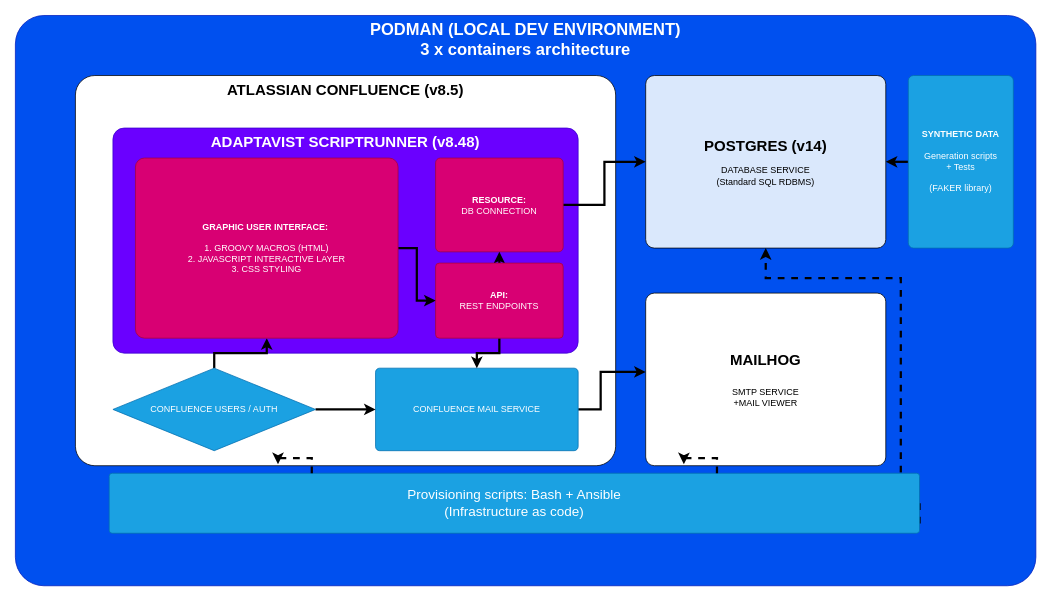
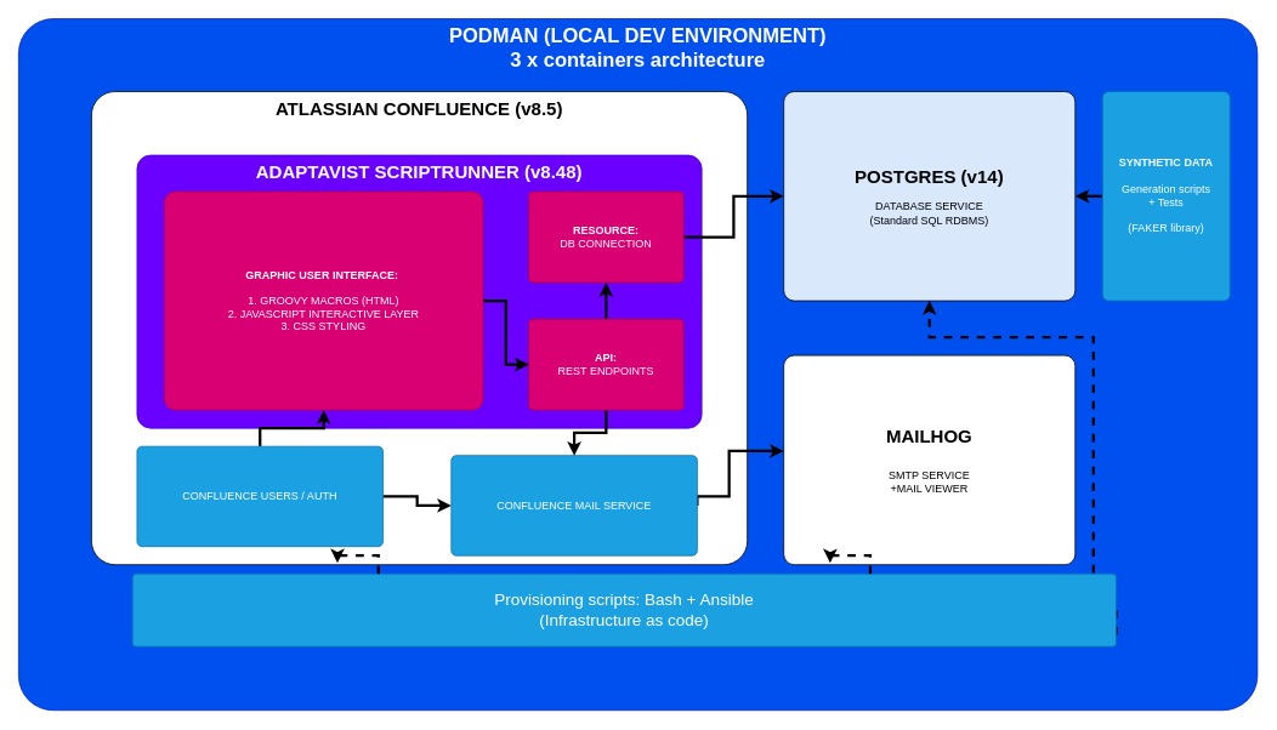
  <mxCell id="0" />
  <mxCell id="1" parent="0" />
  <mxCell id="2" value="PODMAN (LOCAL DEV ENVIRONMENT)&lt;br&gt;3 x containers architecture" style="rounded=1;whiteSpace=wrap;html=1;verticalAlign=top;arcSize=5;fillColor=#0050ef;strokeColor=#001DBC;fontColor=#ffffff;fontSize=22;fontStyle=1" vertex="1" parent="1"><mxGeometry x="20" y="20" width="1360" height="760" as="geometry" /></mxCell>
  <mxCell id="3" value="ATLASSIAN CONFLUENCE (v8.5)" style="rounded=1;whiteSpace=wrap;html=1;verticalAlign=top;arcSize=5;fontStyle=1;fontSize=20;" vertex="1" parent="1"><mxGeometry x="100" y="100" width="720" height="520" as="geometry" /></mxCell>
  <mxCell id="4" value="&lt;b&gt;&lt;font style=&quot;font-size: 20px;&quot;&gt;POSTGRES (v14)&lt;br&gt;&lt;/font&gt;&lt;/b&gt;&lt;br&gt;DATABASE SERVICE&lt;br&gt;(Standard SQL RDBMS)" style="rounded=1;whiteSpace=wrap;html=1;verticalAlign=middle;arcSize=5;fillColor=#dae8fc;" vertex="1" parent="1"><mxGeometry x="860" y="100" width="320" height="230" as="geometry" /></mxCell>
  <mxCell id="5" value="&lt;b&gt;&lt;font style=&quot;font-size: 20px;&quot;&gt;MAILHOG&lt;br&gt;&lt;br&gt;&lt;/font&gt;&lt;/b&gt;SMTP SERVICE&lt;br&gt;+MAIL VIEWER" style="rounded=1;whiteSpace=wrap;html=1;verticalAlign=middle;arcSize=5;" vertex="1" parent="1"><mxGeometry x="860" y="390" width="320" height="230" as="geometry" /></mxCell>
  <mxCell id="6" value="ADAPTAVIST SCRIPTRUNNER (v8.48)" style="rounded=1;whiteSpace=wrap;html=1;verticalAlign=top;arcSize=5;fillColor=#6a00ff;strokeColor=#3700CC;fontColor=#ffffff;fontStyle=1;fontSize=20;" vertex="1" parent="1"><mxGeometry x="150" y="170" width="620" height="300" as="geometry" /></mxCell>
  <mxCell id="7" style="edgeStyle=orthogonalEdgeStyle;rounded=0;orthogonalLoop=1;jettySize=auto;html=1;exitX=1;exitY=0.5;exitDx=0;exitDy=0;strokeWidth=3;" edge="1" parent="1" source="8" target="5"><mxGeometry relative="1" as="geometry"><Array as="points"><mxPoint x="800" y="545" /><mxPoint x="800" y="495" /></Array></mxGeometry></mxCell>
- <mxCell id="8" value="CONFLUENCE MAIL SERVICE" style="rounded=1;whiteSpace=wrap;html=1;verticalAlign=middle;arcSize=5;fillColor=#1ba1e2;fontColor=#ffffff;strokeColor=#006EAF;" vertex="1" parent="1"><mxGeometry x="500" y="490" width="270" height="110" as="geometry" /></mxCell>
+ <mxCell id="8" value="CONFLUENCE MAIL SERVICE" style="rounded=1;whiteSpace=wrap;html=1;verticalAlign=middle;arcSize=5;fillColor=#1ba1e2;fontColor=#ffffff;strokeColor=#006EAF;" vertex="1" parent="1"><mxGeometry x="495" y="500" width="270" height="110" as="geometry" /></mxCell>
  <mxCell id="9" style="edgeStyle=orthogonalEdgeStyle;rounded=0;orthogonalLoop=1;jettySize=auto;html=1;exitX=0.5;exitY=0;exitDx=0;exitDy=0;strokeWidth=3;" edge="1" parent="1" source="11" target="18"><mxGeometry relative="1" as="geometry" /></mxCell>
  <mxCell id="10" style="edgeStyle=orthogonalEdgeStyle;rounded=0;orthogonalLoop=1;jettySize=auto;html=1;exitX=1;exitY=0.5;exitDx=0;exitDy=0;entryX=0;entryY=0.5;entryDx=0;entryDy=0;strokeWidth=3;" edge="1" parent="1" source="11" target="8"><mxGeometry relative="1" as="geometry" /></mxCell>
- <mxCell id="11" value="CONFLUENCE USERS / AUTH" style="rhombus;whiteSpace=wrap;html=1;verticalAlign=middle;arcSize=5;fillColor=#1ba1e2;fontColor=#ffffff;strokeColor=#006EAF;" vertex="1" parent="1"><mxGeometry x="150" y="490" width="270" height="110" as="geometry" /></mxCell>
+ <mxCell id="11" value="CONFLUENCE USERS / AUTH" style="rounded=1;whiteSpace=wrap;html=1;verticalAlign=middle;arcSize=5;fillColor=#1ba1e2;fontColor=#ffffff;strokeColor=#006EAF;" vertex="1" parent="1"><mxGeometry x="150" y="490" width="270" height="110" as="geometry" /></mxCell>
  <mxCell id="12" style="edgeStyle=orthogonalEdgeStyle;rounded=0;orthogonalLoop=1;jettySize=auto;html=1;exitX=1;exitY=0.5;exitDx=0;exitDy=0;strokeWidth=3;" edge="1" parent="1" source="13" target="4"><mxGeometry relative="1" as="geometry" /></mxCell>
- <mxCell id="13" value="&lt;b&gt;RESOURCE: &lt;/b&gt;&lt;br&gt;DB CONNECTION" style="rounded=1;whiteSpace=wrap;html=1;verticalAlign=middle;arcSize=5;fillColor=#d80073;fontColor=#ffffff;strokeColor=#A50040;" vertex="1" parent="1"><mxGeometry x="580" y="210" width="170" height="125" as="geometry" /></mxCell>
+ <mxCell id="13" value="&lt;b&gt;RESOURCE: &lt;/b&gt;&lt;br&gt;DB CONNECTION" style="rounded=1;whiteSpace=wrap;html=1;verticalAlign=middle;arcSize=5;fillColor=#d80073;fontColor=#ffffff;strokeColor=#A50040;" vertex="1" parent="1"><mxGeometry x="580" y="210" width="170" height="100" as="geometry" /></mxCell>
  <mxCell id="14" style="edgeStyle=orthogonalEdgeStyle;rounded=0;orthogonalLoop=1;jettySize=auto;html=1;exitX=0.5;exitY=0;exitDx=0;exitDy=0;entryX=0.5;entryY=1;entryDx=0;entryDy=0;strokeWidth=3;" edge="1" parent="1" source="16" target="13"><mxGeometry relative="1" as="geometry" /></mxCell>
  <mxCell id="15" style="edgeStyle=orthogonalEdgeStyle;rounded=0;orthogonalLoop=1;jettySize=auto;html=1;exitX=0.5;exitY=1;exitDx=0;exitDy=0;strokeWidth=3;" edge="1" parent="1" source="16" target="8"><mxGeometry relative="1" as="geometry" /></mxCell>
  <mxCell id="16" value="&lt;b&gt;API:&lt;/b&gt;&lt;div&gt;REST ENDPOINTS&lt;/div&gt;" style="rounded=1;whiteSpace=wrap;html=1;verticalAlign=middle;arcSize=5;fillColor=#d80073;fontColor=#ffffff;strokeColor=#A50040;" vertex="1" parent="1"><mxGeometry x="580" y="350" width="170" height="100" as="geometry" /></mxCell>
  <mxCell id="17" style="edgeStyle=orthogonalEdgeStyle;rounded=0;orthogonalLoop=1;jettySize=auto;html=1;exitX=1;exitY=0.5;exitDx=0;exitDy=0;entryX=0;entryY=0.5;entryDx=0;entryDy=0;strokeWidth=3;" edge="1" parent="1" source="18" target="16"><mxGeometry relative="1" as="geometry" /></mxCell>
  <mxCell id="18" value="&lt;b&gt;GRAPHIC USER INTERFACE:&amp;nbsp;&lt;/b&gt;&lt;div&gt;&lt;b&gt;&lt;br&gt;&lt;/b&gt;1. GROOVY MACROS (HTML)&lt;div&gt;2. JAVASCRIPT INTERACTIVE LAYER&lt;/div&gt;&lt;div&gt;3. CSS STYLING&lt;/div&gt;&lt;/div&gt;" style="rounded=1;whiteSpace=wrap;html=1;verticalAlign=middle;arcSize=5;fillColor=#d80073;fontColor=#ffffff;strokeColor=#A50040;" vertex="1" parent="1"><mxGeometry x="180" y="210" width="350" height="240" as="geometry" /></mxCell>
  <mxCell id="19" style="edgeStyle=orthogonalEdgeStyle;rounded=0;orthogonalLoop=1;jettySize=auto;html=1;exitX=1;exitY=0.5;exitDx=0;exitDy=0;strokeWidth=3;dashed=1;" edge="1" parent="1" source="20" target="4"><mxGeometry relative="1" as="geometry"><Array as="points"><mxPoint x="1200" y="700" /><mxPoint x="1200" y="370" /><mxPoint x="1020" y="370" /></Array></mxGeometry></mxCell>
  <mxCell id="20" value="Provisioning scripts: Bash + Ansible&lt;br&gt;(Infrastructure as code)" style="rounded=1;whiteSpace=wrap;html=1;verticalAlign=middle;arcSize=5;fillColor=#1ba1e2;fontColor=#ffffff;strokeColor=#006EAF;fontSize=18;" vertex="1" parent="1"><mxGeometry x="145" y="630" width="1080" height="80" as="geometry" /></mxCell>
  <mxCell id="21" style="edgeStyle=orthogonalEdgeStyle;rounded=0;orthogonalLoop=1;jettySize=auto;html=1;exitX=0.25;exitY=0;exitDx=0;exitDy=0;entryX=0.375;entryY=0.996;entryDx=0;entryDy=0;entryPerimeter=0;strokeWidth=3;dashed=1;" edge="1" parent="1" source="20" target="3"><mxGeometry relative="1" as="geometry" /></mxCell>
  <mxCell id="22" style="edgeStyle=orthogonalEdgeStyle;rounded=0;orthogonalLoop=1;jettySize=auto;html=1;exitX=0.75;exitY=0;exitDx=0;exitDy=0;entryX=0.159;entryY=0.991;entryDx=0;entryDy=0;entryPerimeter=0;strokeWidth=3;dashed=1;" edge="1" parent="1" source="20" target="5"><mxGeometry relative="1" as="geometry" /></mxCell>
  <mxCell id="23" style="edgeStyle=orthogonalEdgeStyle;rounded=0;orthogonalLoop=1;jettySize=auto;html=1;exitX=0;exitY=0.5;exitDx=0;exitDy=0;entryX=1;entryY=0.5;entryDx=0;entryDy=0;strokeWidth=3;" edge="1" parent="1" source="24" target="4"><mxGeometry relative="1" as="geometry" /></mxCell>
  <mxCell id="24" value="&lt;b&gt;SYNTHETIC DATA&lt;/b&gt;&lt;br&gt;&lt;br&gt;Generation scripts&lt;br&gt;+ Tests&lt;br&gt;&lt;br&gt;(FAKER library)" style="rounded=1;whiteSpace=wrap;html=1;verticalAlign=middle;arcSize=5;fillColor=#1ba1e2;fontColor=#ffffff;strokeColor=#006EAF;" vertex="1" parent="1"><mxGeometry x="1210" y="100" width="140" height="230" as="geometry" /></mxCell>
